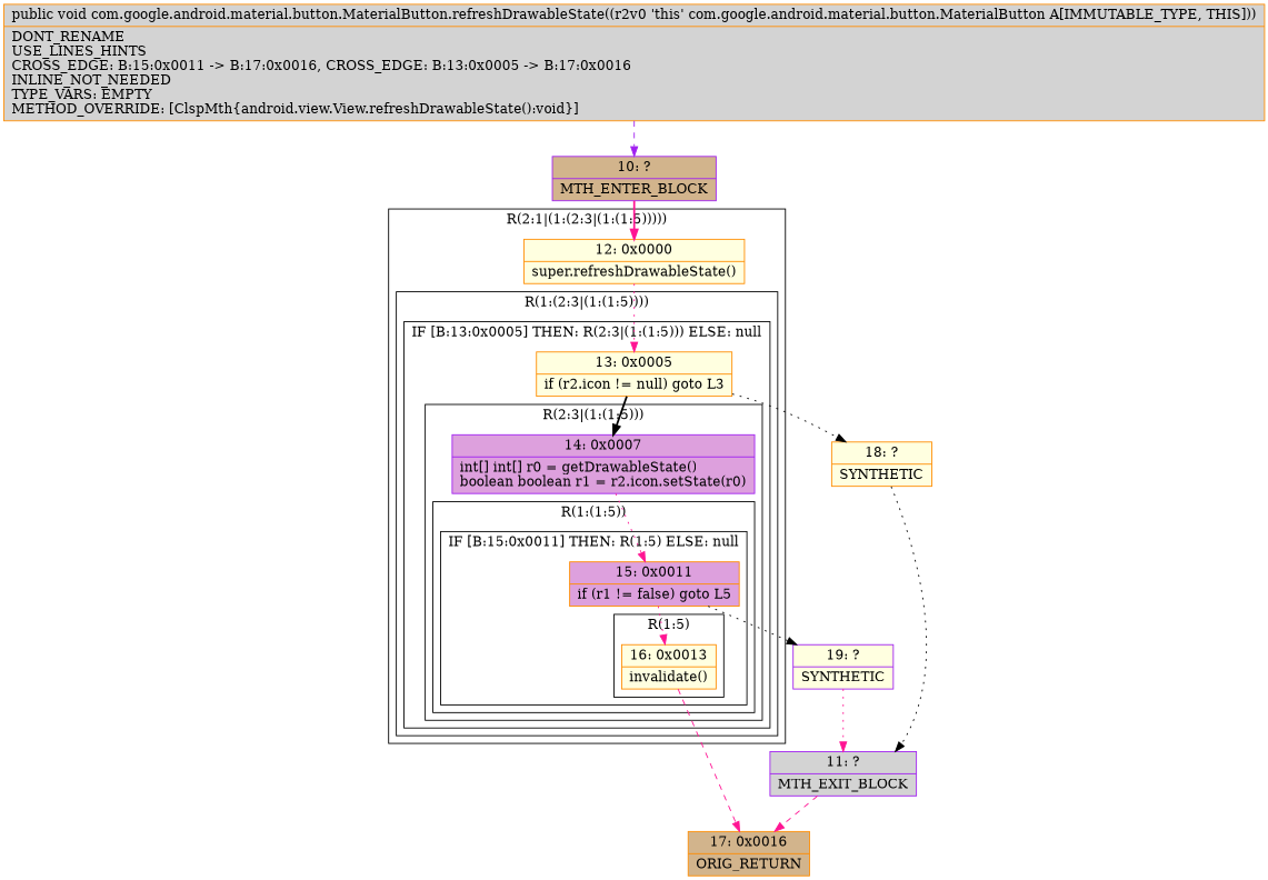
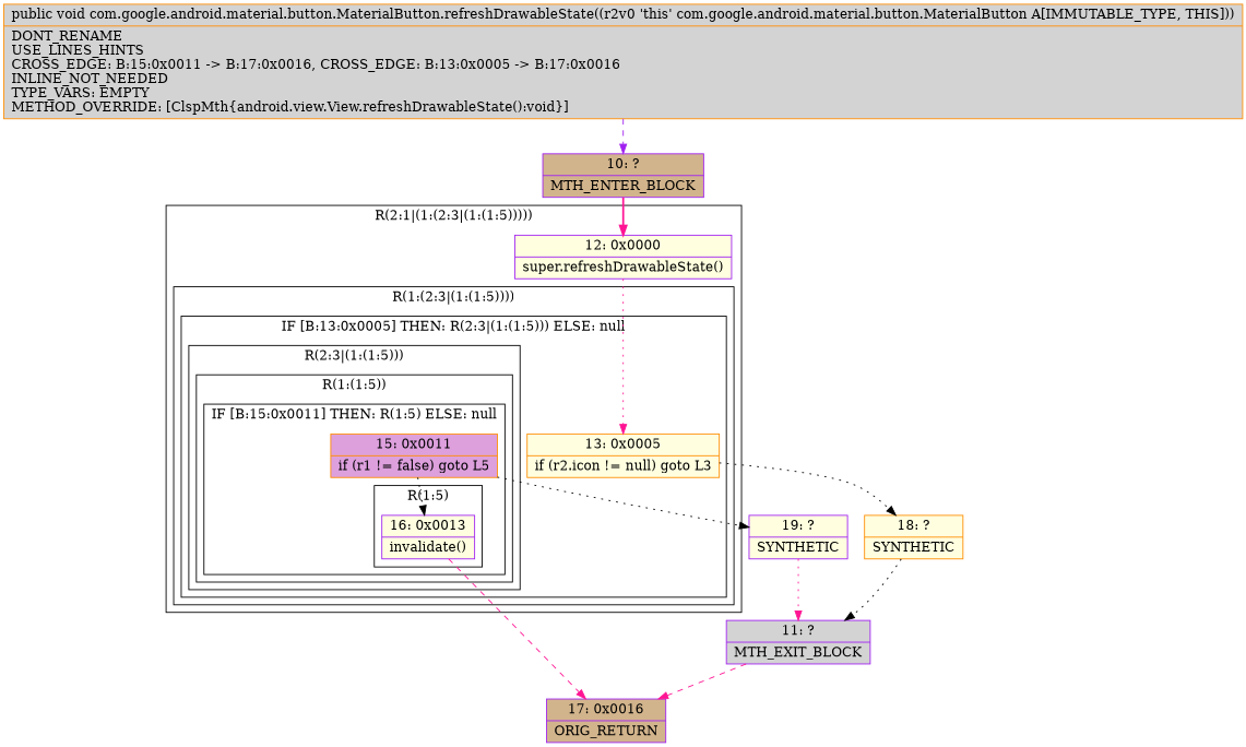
  digraph {
    node [color=purple fillcolor=lightyellow shape=record style=filled]
    edge [color=deeppink style=dotted]
-   n1 [color=darkorange label="{16\:\ 0x0013|invalidate()\l}"]
+   n1 [label="{16\:\ 0x0013|invalidate()\l}"]
    n2 [color=darkorange fillcolor=plum label="{15\:\ 0x0011|if (r1 != false) goto L5\l}"]
-   n3 [fillcolor=plum label="{14\:\ 0x0007|int[] int[] r0 = getDrawableState()\lboolean boolean r1 = r2.icon.setState(r0)\l}"]
    n4 [color=darkorange label="{13\:\ 0x0005|if (r2.icon != null) goto L3\l}"]
-   n5 [color=darkorange label="{12\:\ 0x0000|super.refreshDrawableState()\l}"]
-   n6 [color=darkorange fillcolor=tan label="{17\:\ 0x0016|ORIG_RETURN\l}"]
+   n5 [label="{12\:\ 0x0000|super.refreshDrawableState()\l}"]
+   n6 [fillcolor=tan label="{17\:\ 0x0016|ORIG_RETURN\l}"]
    n7 [label="{19\:\ ?|SYNTHETIC\l}"]
    n8 [color=darkorange label="{18\:\ ?|SYNTHETIC\l}"]
    n9 [fillcolor=lightgrey label="{11\:\ ?|MTH_EXIT_BLOCK\l}"]
    n10 [fillcolor=tan label="{10\:\ ?|MTH_ENTER_BLOCK\l}"]
    n11 [color=darkorange fillcolor=lightgrey label="{public void com.google.android.material.button.MaterialButton.refreshDrawableState((r2v0 'this' com.google.android.material.button.MaterialButton A[IMMUTABLE_TYPE, THIS]))  | DONT_RENAME\lUSE_LINES_HINTS\lCROSS_EDGE: B:15:0x0011 \-\> B:17:0x0016, CROSS_EDGE: B:13:0x0005 \-\> B:17:0x0016\lINLINE_NOT_NEEDED\lTYPE_VARS: EMPTY\lMETHOD_OVERRIDE: [ClspMth\{android.view.View.refreshDrawableState():void\}]\l}"]
    subgraph cluster_1 {
      label="R(2:1|(1:(2:3|(1:(1:5)))))"
      n5
      subgraph cluster_2 {
        label="R(1:(2:3|(1:(1:5))))"
        subgraph cluster_3 {
          label="IF [B:13:0x0005] THEN: R(2:3|(1:(1:5))) ELSE: null"
          n4
          subgraph cluster_4 {
            label="R(2:3|(1:(1:5)))"
-           n3
            subgraph cluster_5 {
              label="R(1:(1:5))"
              subgraph cluster_6 {
                label="IF [B:15:0x0011] THEN: R(1:5) ELSE: null"
                n2
                subgraph cluster_7 {
                  label="R(1:5)"
                  n1
                }
              }
            }
          }
        }
      }
    }
    n1 -> n6 [style=dashed]
-   n2 -> n1
+   n2 -> n1 [color=black]
    n2 -> n7 [color=black]
-   n3 -> n2
-   n4 -> n3 [color=black style=bold]
    n4 -> n8 [color=black]
    n5 -> n4
    n7 -> n9
    n8 -> n9 [color=black]
    n9 -> n6 [style=dashed]
    n10 -> n5 [style=bold]
    n11 -> n10 [color=purple style=dashed]
  }
